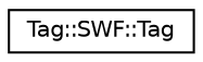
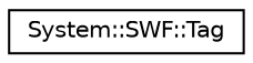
  digraph {
    rankdir=LR
    fontname="DejaVu Sans"
-   n1 [color=black fillcolor=white fontname="DejaVu Sans" fontsize=10 height=0.2 label="Tag::SWF::Tag" shape=record style=filled width=0.4]
+   n1 [color=black fillcolor=white fontname="DejaVu Sans" fontsize=10 height=0.2 label="System::SWF::Tag" shape=record style=filled width=0.4]
  }
